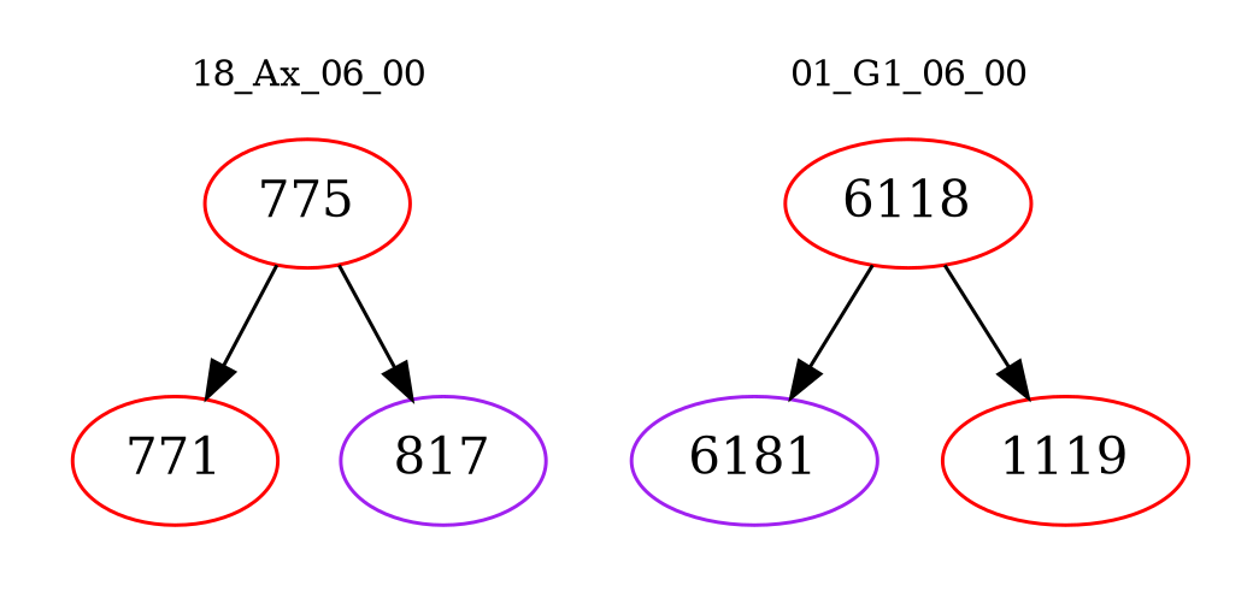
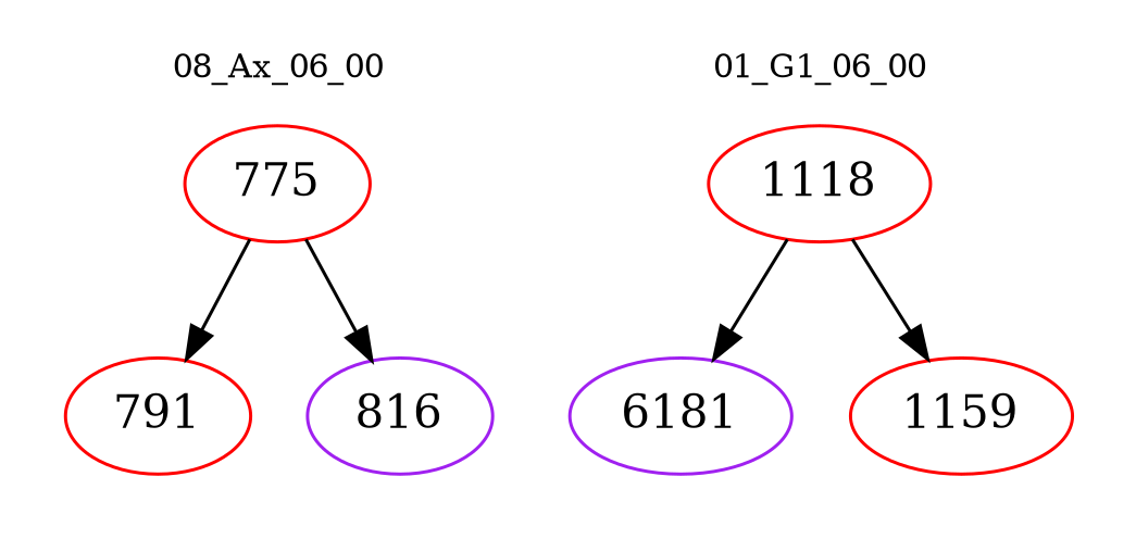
  digraph {
    node [color=red]
    edge [color=black]
    n1 [label=775]
-   n2 [label=771]
-   n3 [color=purple label=817]
-   n4 [label=6118]
+   n2 [label=791]
+   n3 [color=purple label=816]
+   n4 [label=1118]
    n5 [color=purple label=6181]
-   n6 [label=1119]
+   n6 [label=1159]
    subgraph cluster_1 {
      color=white
      fontsize=10
-     label="18_Ax_06_00"
+     label="08_Ax_06_00"
      n1
      n2
      n3
    }
    subgraph cluster_2 {
      color=white
      fontsize=10
      label="01_G1_06_00"
      n4
      n5
      n6
    }
    n1 -> n2
    n1 -> n3
    n4 -> n5
    n4 -> n6
  }
